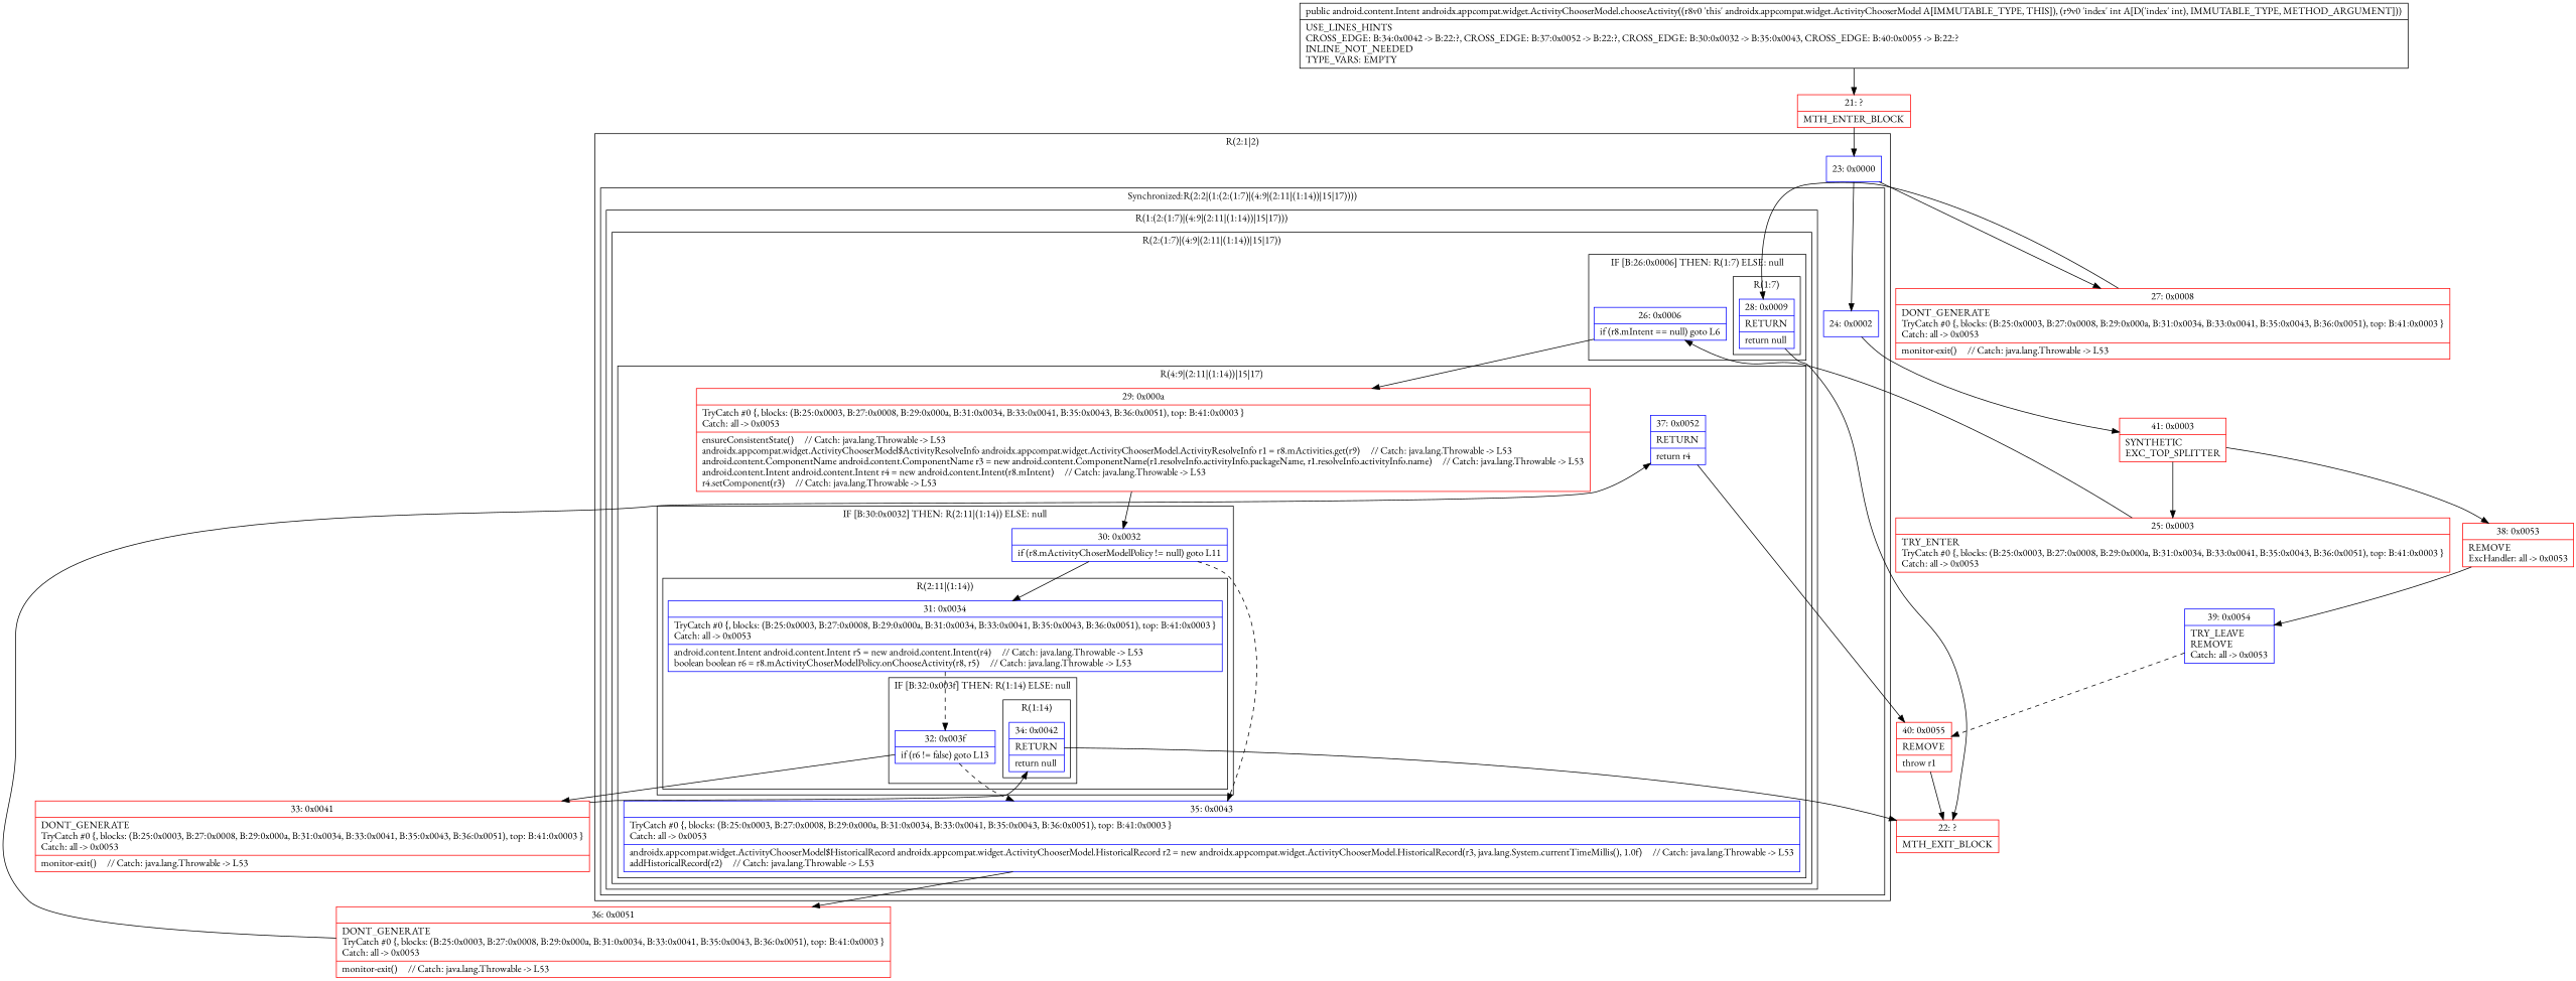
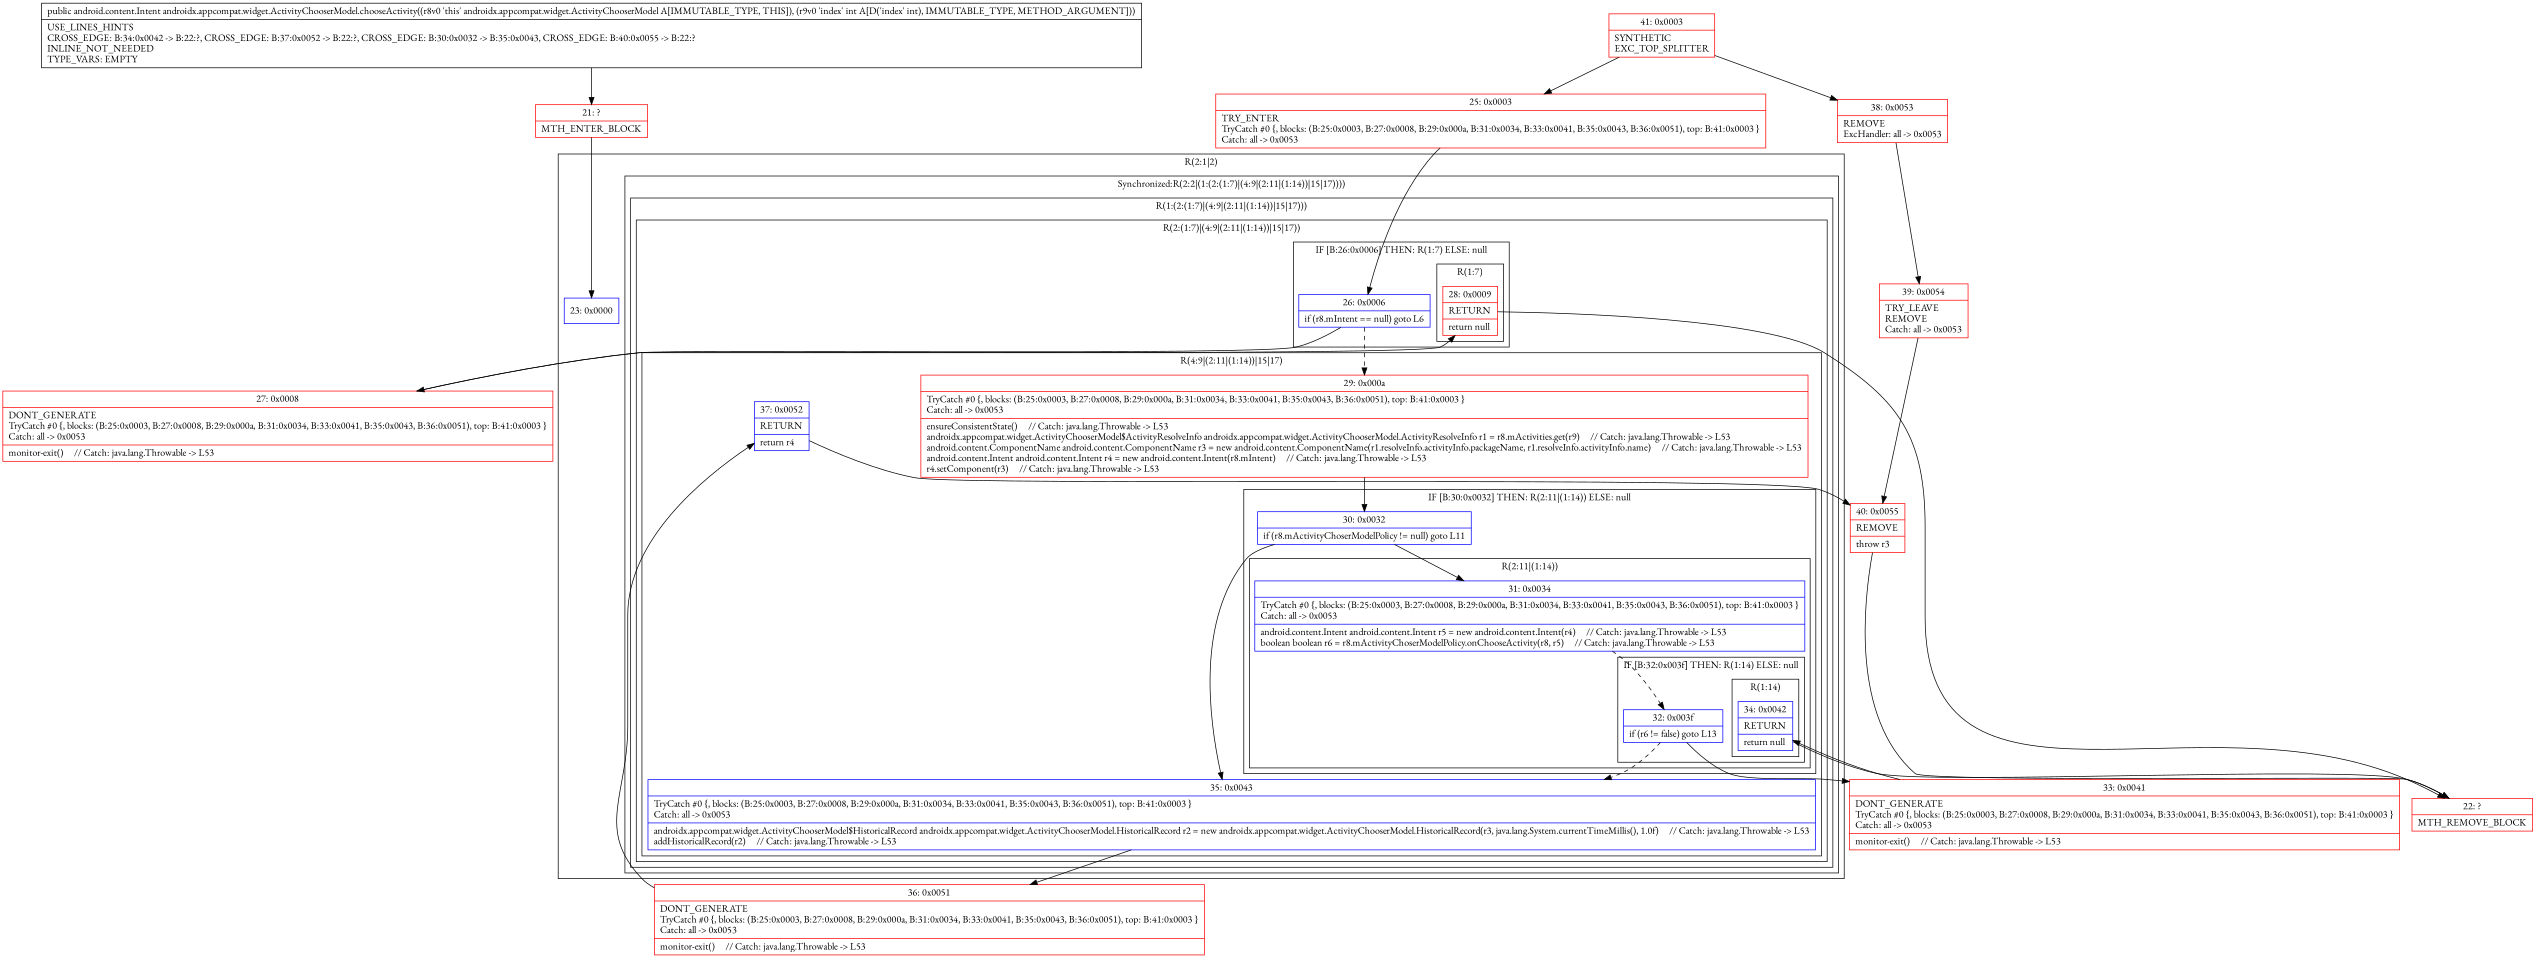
  digraph {
    fontname="EB Garamond"
    node [color=red fontname="EB Garamond" shape=record]
    edge [fontname="EB Garamond"]
-   n1 [color=blue label="{28\:\ 0x0009|RETURN\l|return null\l}"]
+   n1 [label="{28\:\ 0x0009|RETURN\l|return null\l}"]
    n2 [color=blue label="{26\:\ 0x0006|if (r8.mIntent == null) goto L6\l}"]
    n3 [color=blue label="{34\:\ 0x0042|RETURN\l|return null\l}"]
    n4 [color=blue label="{32\:\ 0x003f|if (r6 != false) goto L13\l}"]
    n5 [color=blue label="{31\:\ 0x0034|TryCatch #0 \{, blocks: (B:25:0x0003, B:27:0x0008, B:29:0x000a, B:31:0x0034, B:33:0x0041, B:35:0x0043, B:36:0x0051), top: B:41:0x0003 \}\lCatch: all \-\> 0x0053\l|android.content.Intent android.content.Intent r5 = new android.content.Intent(r4)     \/\/ Catch: java.lang.Throwable \-\> L53\lboolean boolean r6 = r8.mActivityChoserModelPolicy.onChooseActivity(r8, r5)     \/\/ Catch: java.lang.Throwable \-\> L53\l}"]
    n6 [color=blue label="{30\:\ 0x0032|if (r8.mActivityChoserModelPolicy != null) goto L11\l}"]
    n7 [label="{29\:\ 0x000a|TryCatch #0 \{, blocks: (B:25:0x0003, B:27:0x0008, B:29:0x000a, B:31:0x0034, B:33:0x0041, B:35:0x0043, B:36:0x0051), top: B:41:0x0003 \}\lCatch: all \-\> 0x0053\l|ensureConsistentState()     \/\/ Catch: java.lang.Throwable \-\> L53\landroidx.appcompat.widget.ActivityChooserModel$ActivityResolveInfo androidx.appcompat.widget.ActivityChooserModel.ActivityResolveInfo r1 = r8.mActivities.get(r9)     \/\/ Catch: java.lang.Throwable \-\> L53\landroid.content.ComponentName android.content.ComponentName r3 = new android.content.ComponentName(r1.resolveInfo.activityInfo.packageName, r1.resolveInfo.activityInfo.name)     \/\/ Catch: java.lang.Throwable \-\> L53\landroid.content.Intent android.content.Intent r4 = new android.content.Intent(r8.mIntent)     \/\/ Catch: java.lang.Throwable \-\> L53\lr4.setComponent(r3)     \/\/ Catch: java.lang.Throwable \-\> L53\l}"]
    n8 [color=blue label="{35\:\ 0x0043|TryCatch #0 \{, blocks: (B:25:0x0003, B:27:0x0008, B:29:0x000a, B:31:0x0034, B:33:0x0041, B:35:0x0043, B:36:0x0051), top: B:41:0x0003 \}\lCatch: all \-\> 0x0053\l|androidx.appcompat.widget.ActivityChooserModel$HistoricalRecord androidx.appcompat.widget.ActivityChooserModel.HistoricalRecord r2 = new androidx.appcompat.widget.ActivityChooserModel.HistoricalRecord(r3, java.lang.System.currentTimeMillis(), 1.0f)     \/\/ Catch: java.lang.Throwable \-\> L53\laddHistoricalRecord(r2)     \/\/ Catch: java.lang.Throwable \-\> L53\l}"]
    n9 [color=blue label="{37\:\ 0x0052|RETURN\l|return r4\l}"]
-   n10 [color=blue label="{24\:\ 0x0002}"]
    n11 [color=blue label="{23\:\ 0x0000}"]
-   n12 [label="{22\:\ ?|MTH_EXIT_BLOCK\l}"]
+   n12 [label="{22\:\ ?|MTH_REMOVE_BLOCK\l}"]
    n13 [label="{27\:\ 0x0008|DONT_GENERATE\lTryCatch #0 \{, blocks: (B:25:0x0003, B:27:0x0008, B:29:0x000a, B:31:0x0034, B:33:0x0041, B:35:0x0043, B:36:0x0051), top: B:41:0x0003 \}\lCatch: all \-\> 0x0053\l|monitor\-exit()     \/\/ Catch: java.lang.Throwable \-\> L53\l}"]
    n14 [label="{33\:\ 0x0041|DONT_GENERATE\lTryCatch #0 \{, blocks: (B:25:0x0003, B:27:0x0008, B:29:0x000a, B:31:0x0034, B:33:0x0041, B:35:0x0043, B:36:0x0051), top: B:41:0x0003 \}\lCatch: all \-\> 0x0053\l|monitor\-exit()     \/\/ Catch: java.lang.Throwable \-\> L53\l}"]
    n15 [label="{36\:\ 0x0051|DONT_GENERATE\lTryCatch #0 \{, blocks: (B:25:0x0003, B:27:0x0008, B:29:0x000a, B:31:0x0034, B:33:0x0041, B:35:0x0043, B:36:0x0051), top: B:41:0x0003 \}\lCatch: all \-\> 0x0053\l|monitor\-exit()     \/\/ Catch: java.lang.Throwable \-\> L53\l}"]
-   n16 [label="{40\:\ 0x0055|REMOVE\l|throw r1\l}"]
+   n16 [label="{40\:\ 0x0055|REMOVE\l|throw r3\l}"]
    n17 [label="{41\:\ 0x0003|SYNTHETIC\lEXC_TOP_SPLITTER\l}"]
    n18 [label="{25\:\ 0x0003|TRY_ENTER\lTryCatch #0 \{, blocks: (B:25:0x0003, B:27:0x0008, B:29:0x000a, B:31:0x0034, B:33:0x0041, B:35:0x0043, B:36:0x0051), top: B:41:0x0003 \}\lCatch: all \-\> 0x0053\l}"]
    n19 [label="{38\:\ 0x0053|REMOVE\lExcHandler: all \-\> 0x0053\l}"]
    n20 [label="{21\:\ ?|MTH_ENTER_BLOCK\l}"]
-   n21 [color=blue label="{39\:\ 0x0054|TRY_LEAVE\lREMOVE\lCatch: all \-\> 0x0053\l}"]
+   n21 [label="{39\:\ 0x0054|TRY_LEAVE\lREMOVE\lCatch: all \-\> 0x0053\l}"]
    n22 [label="{public android.content.Intent androidx.appcompat.widget.ActivityChooserModel.chooseActivity((r8v0 'this' androidx.appcompat.widget.ActivityChooserModel A[IMMUTABLE_TYPE, THIS]), (r9v0 'index' int A[D('index' int), IMMUTABLE_TYPE, METHOD_ARGUMENT]))  | USE_LINES_HINTS\lCROSS_EDGE: B:34:0x0042 \-\> B:22:?, CROSS_EDGE: B:37:0x0052 \-\> B:22:?, CROSS_EDGE: B:30:0x0032 \-\> B:35:0x0043, CROSS_EDGE: B:40:0x0055 \-\> B:22:?\lINLINE_NOT_NEEDED\lTYPE_VARS: EMPTY\l}" color=""]
    subgraph cluster_1 {
      label="R(2:1|2)"
      n11
      subgraph cluster_2 {
        label="Synchronized:R(2:2|(1:(2:(1:7)|(4:9|(2:11|(1:14))|15|17))))"
-       n10
        subgraph cluster_3 {
          label="R(1:(2:(1:7)|(4:9|(2:11|(1:14))|15|17)))"
          subgraph cluster_4 {
            label="R(2:(1:7)|(4:9|(2:11|(1:14))|15|17))"
            subgraph cluster_5 {
              label="IF [B:26:0x0006] THEN: R(1:7) ELSE: null"
              n2
              subgraph cluster_6 {
                label="R(1:7)"
                n1
              }
            }
            subgraph cluster_7 {
              label="R(4:9|(2:11|(1:14))|15|17)"
              n7
              n8
              n9
              subgraph cluster_8 {
                label="IF [B:30:0x0032] THEN: R(2:11|(1:14)) ELSE: null"
                n6
                subgraph cluster_9 {
                  label="R(2:11|(1:14))"
                  n5
                  subgraph cluster_10 {
                    label="IF [B:32:0x003f] THEN: R(1:14) ELSE: null"
                    n4
                    subgraph cluster_11 {
                      label="R(1:14)"
                      n3
                    }
                  }
                }
              }
            }
          }
        }
      }
    }
    n1 -> n12
-   n2 -> n7 [style=solid]
-   n11 -> n13
+   n2 -> n7 [style=dashed]
+   n2 -> n13
    n3 -> n12
    n4 -> n8 [style=dashed]
    n4 -> n14
    n5 -> n4 [style=dashed]
    n6 -> n5
-   n6 -> n8 [style=dashed]
+   n6 -> n8 [style=solid]
    n7 -> n6
    n8 -> n15
    n9 -> n16
-   n10 -> n17
-   n11 -> n10
    n13 -> n1
    n14 -> n3
    n15 -> n9
    n16 -> n12
    n17 -> n18
    n17 -> n19
    n18 -> n2
    n19 -> n21
    n20 -> n11
-   n21 -> n16 [style=dashed]
+   n21 -> n16
    n22 -> n20
  }
